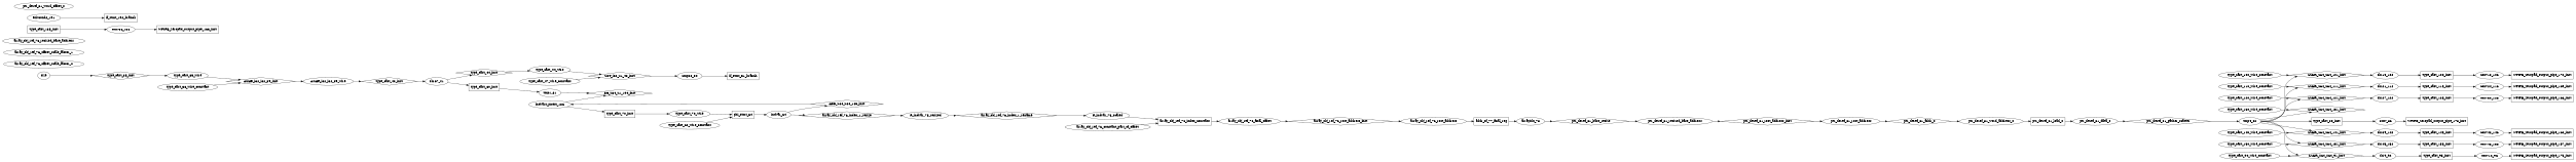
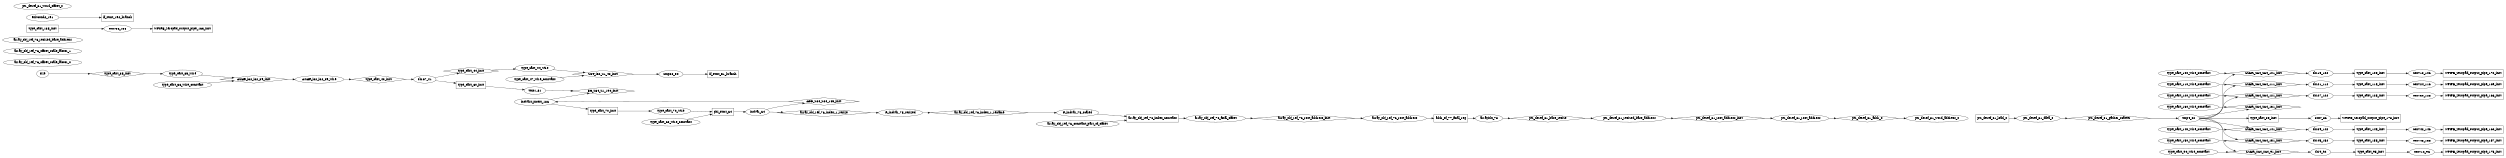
  digraph {
    rankdir=LR
    node [shape=ellipse]
    type_cast_40_inst [shape=diamond]
    ASHR_i32_i32_39_wire
    shr67_41
    array_obj_ref_76_index_1_rename [shape=diamond]
    R_indvar_75_resized
    R_indvar_75_scaled
    n7 [label=array_obj_ref_76_index_constant shape=rectangle]
    array_obj_ref_76_final_offset
    array_obj_ref_76_constant_part_of_offset
    array_obj_ref_76_root_address_inst [shape=diamond]
    array_obj_ref_76_root_address
    array_obj_ref_76_offset_scale_factor_0
    array_obj_ref_76_offset_scale_factor_1
    array_obj_ref_76_resized_base_address
    addr_of_77_final_reg [shape=rectangle]
    arrayidx_78
    ptr_deref_81_base_resize [shape=diamond]
    ptr_deref_81_resized_base_address
    if_stmt_51_branch [shape=rectangle]
    cmp68_50
    WPIPE_zeropad_output_pipe_175_inst [shape=rectangle]
    conv12_96
    WPIPE_zeropad_output_pipe_172_inst [shape=rectangle]
    conv18_106
    WPIPE_zeropad_output_pipe_169_inst [shape=rectangle]
    conv24_116
    WPIPE_zeropad_output_pipe_166_inst [shape=rectangle]
    conv30_126
    WPIPE_zeropad_output_pipe_163_inst [shape=rectangle]
    conv36_136
    WPIPE_zeropad_output_pipe_160_inst [shape=rectangle]
    conv42_146
    WPIPE_zeropad_output_pipe_157_inst [shape=rectangle]
    conv48_156
    WPIPE_zeropad_output_pipe_178_inst [shape=rectangle]
    conv_86
    if_stmt_192_branch [shape=rectangle]
    exitcond2_191
    ADD_u64_u64_185_inst [shape=diamond]
    indvar_64
    array_obj_ref_76_index_1_resize [shape=diamond]
    indvarx_xnext_186
    EQ_u64_u1_190_inst [shape=diamond]
    type_cast_70_inst [shape=rectangle]
    type_cast_70_wire
    ptr_deref_81_gather_scatter [shape=diamond]
    ptr_deref_81_data_0
    tmp4_82
    ptr_deref_81_root_address_inst [shape=diamond]
    ptr_deref_81_root_address
    ptr_deref_81_addr_0 [shape=diamond]
    ptr_deref_81_word_address_0
    ptr_deref_81_load_0 [shape=rectangle]
    ptr_deref_81_word_offset_0
    type_cast_105_inst [shape=rectangle]
    shr15_102
    type_cast_115_inst [shape=rectangle]
    shr21_112
    type_cast_125_inst [shape=rectangle]
    shr27_122
    type_cast_135_inst [shape=rectangle]
    type_cast_145_inst [shape=rectangle]
    shr39_142
    type_cast_155_inst [shape=rectangle]
    shr45_152
    type_cast_44_inst [shape=diamond]
    type_cast_60_inst [shape=rectangle]
    type_cast_44_wire
    tmp1_61
    type_cast_95_inst [shape=rectangle]
    shr9_92
    LSHR_u64_u64_101_inst [shape=diamond]
    LSHR_u64_u64_111_inst [shape=diamond]
    LSHR_u64_u64_121_inst [shape=diamond]
    LSHR_u64_u64_131_inst [shape=diamond]
    LSHR_u64_u64_141_inst [shape=diamond]
    LSHR_u64_u64_151_inst [shape=diamond]
    LSHR_u64_u64_91_inst [shape=diamond]
    type_cast_85_inst [shape=rectangle]
    type_cast_100_wire_constant
    type_cast_110_wire_constant
    type_cast_120_wire_constant
    type_cast_130_wire_constant
    type_cast_140_wire_constant
    type_cast_150_wire_constant
    ASHR_i32_i32_39_inst [shape=diamond]
    type_cast_35_wire
    type_cast_38_wire_constant
    SGT_i32_u1_48_inst [shape=diamond]
    type_cast_47_wire_constant
    phi_stmt_64 [shape=rectangle]
    type_cast_68_wire_constant
    type_cast_90_wire_constant
    type_cast_35_inst [shape=diamond]
    size [shape=""]
    type_cast_40_inst -> shr67_41
    ASHR_i32_i32_39_wire -> type_cast_40_inst
    shr67_41 -> type_cast_44_inst
    shr67_41 -> type_cast_60_inst
    array_obj_ref_76_index_1_rename -> R_indvar_75_scaled
    R_indvar_75_resized -> array_obj_ref_76_index_1_rename
    R_indvar_75_scaled -> n7
    n7 -> array_obj_ref_76_final_offset
    array_obj_ref_76_final_offset -> array_obj_ref_76_root_address_inst
    array_obj_ref_76_constant_part_of_offset -> n7
    array_obj_ref_76_root_address_inst -> array_obj_ref_76_root_address
    array_obj_ref_76_root_address -> addr_of_77_final_reg
    addr_of_77_final_reg -> arrayidx_78
    arrayidx_78 -> ptr_deref_81_base_resize
    ptr_deref_81_base_resize -> ptr_deref_81_resized_base_address
    ptr_deref_81_resized_base_address -> ptr_deref_81_root_address_inst
    cmp68_50 -> if_stmt_51_branch
    conv12_96 -> WPIPE_zeropad_output_pipe_175_inst
    conv18_106 -> WPIPE_zeropad_output_pipe_172_inst
    conv24_116 -> WPIPE_zeropad_output_pipe_169_inst
    conv30_126 -> WPIPE_zeropad_output_pipe_166_inst
    conv36_136 -> WPIPE_zeropad_output_pipe_163_inst
    conv42_146 -> WPIPE_zeropad_output_pipe_160_inst
    conv48_156 -> WPIPE_zeropad_output_pipe_157_inst
    conv_86 -> WPIPE_zeropad_output_pipe_178_inst
    exitcond2_191 -> if_stmt_192_branch
    ADD_u64_u64_185_inst -> indvarx_xnext_186
    indvar_64 -> ADD_u64_u64_185_inst
    indvar_64 -> array_obj_ref_76_index_1_resize
    array_obj_ref_76_index_1_resize -> R_indvar_75_resized
    indvarx_xnext_186 -> EQ_u64_u1_190_inst
    indvarx_xnext_186 -> type_cast_70_inst
    type_cast_70_inst -> type_cast_70_wire
    type_cast_70_wire -> phi_stmt_64
    ptr_deref_81_gather_scatter -> tmp4_82
    ptr_deref_81_data_0 -> ptr_deref_81_gather_scatter
    tmp4_82 -> LSHR_u64_u64_101_inst
    tmp4_82 -> LSHR_u64_u64_111_inst
    tmp4_82 -> LSHR_u64_u64_121_inst
    tmp4_82 -> LSHR_u64_u64_131_inst
    tmp4_82 -> LSHR_u64_u64_141_inst
    tmp4_82 -> LSHR_u64_u64_151_inst
    tmp4_82 -> LSHR_u64_u64_91_inst
    tmp4_82 -> type_cast_85_inst
    ptr_deref_81_root_address_inst -> ptr_deref_81_root_address
    ptr_deref_81_root_address -> ptr_deref_81_addr_0
    ptr_deref_81_addr_0 -> ptr_deref_81_word_address_0
-   ptr_deref_81_word_address_0 -> ptr_deref_81_load_0
    ptr_deref_81_load_0 -> ptr_deref_81_data_0
    type_cast_105_inst -> conv18_106
    shr15_102 -> type_cast_105_inst
    type_cast_115_inst -> conv24_116
    shr21_112 -> type_cast_115_inst
    type_cast_125_inst -> conv30_126
    shr27_122 -> type_cast_125_inst
    type_cast_135_inst -> conv36_136
    type_cast_145_inst -> conv42_146
    shr39_142 -> type_cast_145_inst
    type_cast_155_inst -> conv48_156
    shr45_152 -> type_cast_155_inst
    type_cast_44_inst -> type_cast_44_wire
    type_cast_60_inst -> tmp1_61
    type_cast_44_wire -> SGT_i32_u1_48_inst
    tmp1_61 -> EQ_u64_u1_190_inst
    type_cast_95_inst -> conv12_96
    shr9_92 -> type_cast_95_inst
    LSHR_u64_u64_101_inst -> shr15_102
    LSHR_u64_u64_111_inst -> shr21_112
    LSHR_u64_u64_121_inst -> shr27_122
    LSHR_u64_u64_141_inst -> shr39_142
    LSHR_u64_u64_151_inst -> shr45_152
    LSHR_u64_u64_91_inst -> shr9_92
    type_cast_85_inst -> conv_86
    type_cast_100_wire_constant -> LSHR_u64_u64_101_inst
    type_cast_110_wire_constant -> LSHR_u64_u64_111_inst
    type_cast_120_wire_constant -> LSHR_u64_u64_121_inst
    type_cast_130_wire_constant -> LSHR_u64_u64_131_inst
    type_cast_140_wire_constant -> LSHR_u64_u64_141_inst
    type_cast_150_wire_constant -> LSHR_u64_u64_151_inst
    ASHR_i32_i32_39_inst -> ASHR_i32_i32_39_wire
    type_cast_35_wire -> ASHR_i32_i32_39_inst
    type_cast_38_wire_constant -> ASHR_i32_i32_39_inst
    SGT_i32_u1_48_inst -> cmp68_50
    type_cast_47_wire_constant -> SGT_i32_u1_48_inst
    phi_stmt_64 -> indvar_64
    type_cast_68_wire_constant -> phi_stmt_64
    type_cast_90_wire_constant -> LSHR_u64_u64_91_inst
    type_cast_35_inst -> type_cast_35_wire
    size -> type_cast_35_inst
  }
